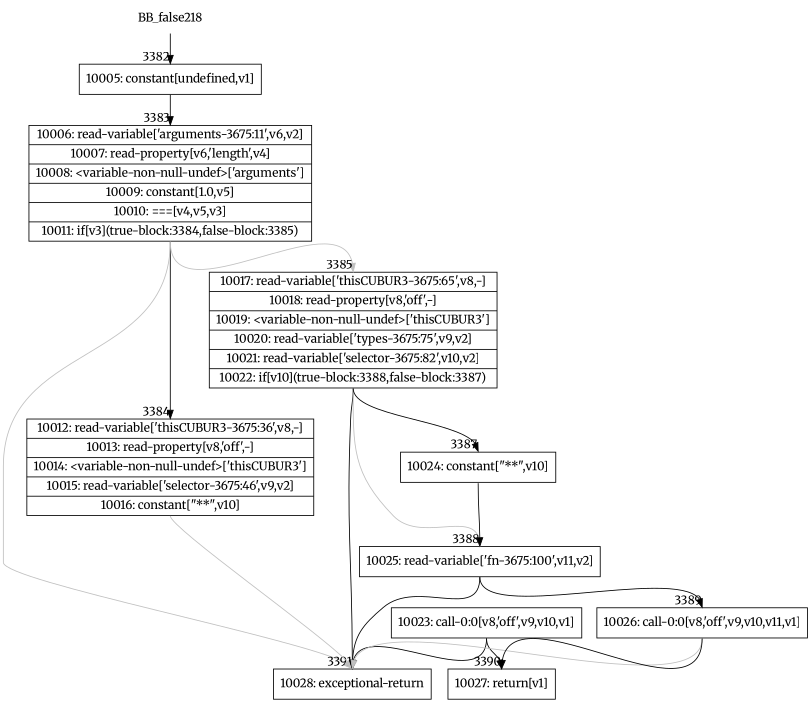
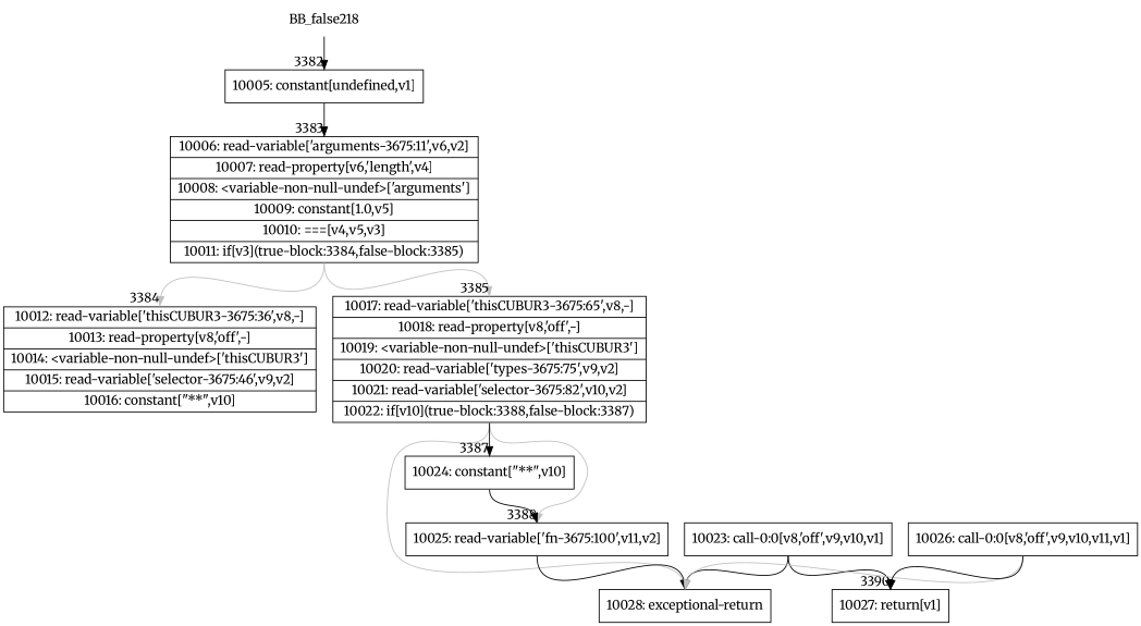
  digraph {
    fontname=Merriweather
    rankdir=TD
    node [fontname=Merriweather shape=record]
    edge [fontname=Merriweather headport=n tailport=s]
    n1 [label=BB_false218 shape=none]
    n2 [label="{10005: constant[undefined,v1]}"]
    n3 [label="{10006: read-variable['arguments-3675:11',v6,v2]|10007: read-property[v6,'length',v4]|10008: \<variable-non-null-undef\>['arguments']|10009: constant[1.0,v5]|10010: ===[v4,v5,v3]|10011: if[v3](true-block:3384,false-block:3385)}"]
    n4 [label="{10012: read-variable['thisCUBUR3-3675:36',v8,-]|10013: read-property[v8,'off',-]|10014: \<variable-non-null-undef\>['thisCUBUR3']|10015: read-variable['selector-3675:46',v9,v2]|10016: constant[\"**\",v10]}"]
    n5 [label="{10017: read-variable['thisCUBUR3-3675:65',v8,-]|10018: read-property[v8,'off',-]|10019: \<variable-non-null-undef\>['thisCUBUR3']|10020: read-variable['types-3675:75',v9,v2]|10021: read-variable['selector-3675:82',v10,v2]|10022: if[v10](true-block:3388,false-block:3387)}"]
    n6 [label="{10028: exceptional-return}"]
    n7 [label="{10025: read-variable['fn-3675:100',v11,v2]}"]
    n8 [label="{10024: constant[\"**\",v10]}"]
    n9 [label="{10023: call-0:0[v8,'off',v9,v10,v1]}"]
    n10 [label="{10027: return[v1]}"]
    n11 [label="{10026: call-0:0[v8,'off',v9,v10,v11,v1]}"]
    n1 -> n2 [headlabel="    3382"]
    n2 -> n3 [headlabel="      3383"]
-   n3 -> n4 [headlabel="      3384"]
+   n3 -> n4 [headlabel="      3384" color=gray]
    n3 -> n5 [color=gray headlabel="      3385"]
-   n3 -> n6 [color=gray headlabel="      3391"]
-   n4 -> n6 [color=gray]
-   n5 -> n6 [color=black]
+   n5 -> n6 [color=gray]
    n5 -> n7 [color=gray headlabel="      3388"]
    n5 -> n8 [headlabel="      3387"]
    n7 -> n6 [color=black]
-   n7 -> n11 [headlabel="      3389"]
    n8 -> n7
    n9 -> n6 [color=black]
    n9 -> n10 [headlabel="      3390"]
    n11 -> n6 [color=gray]
    n11 -> n10
  }
